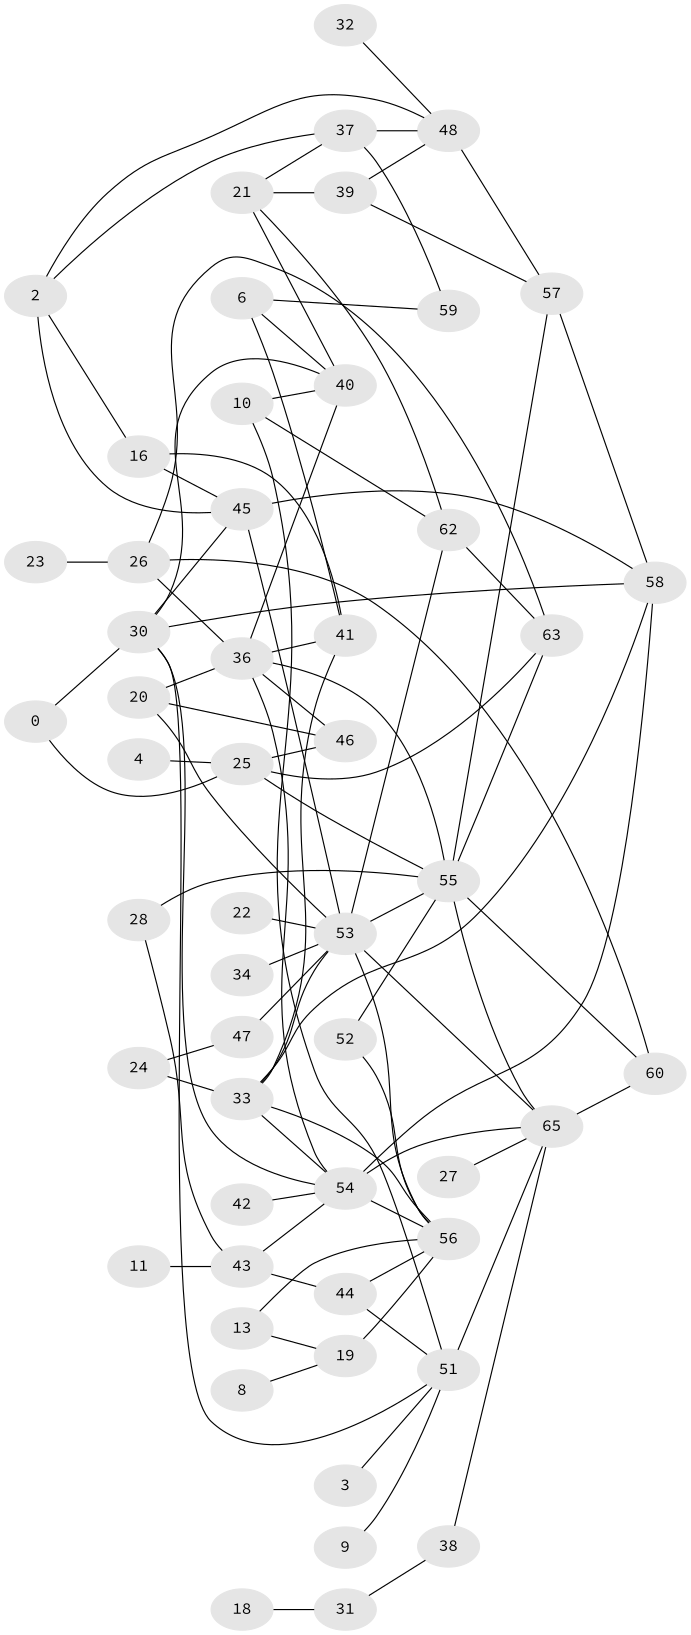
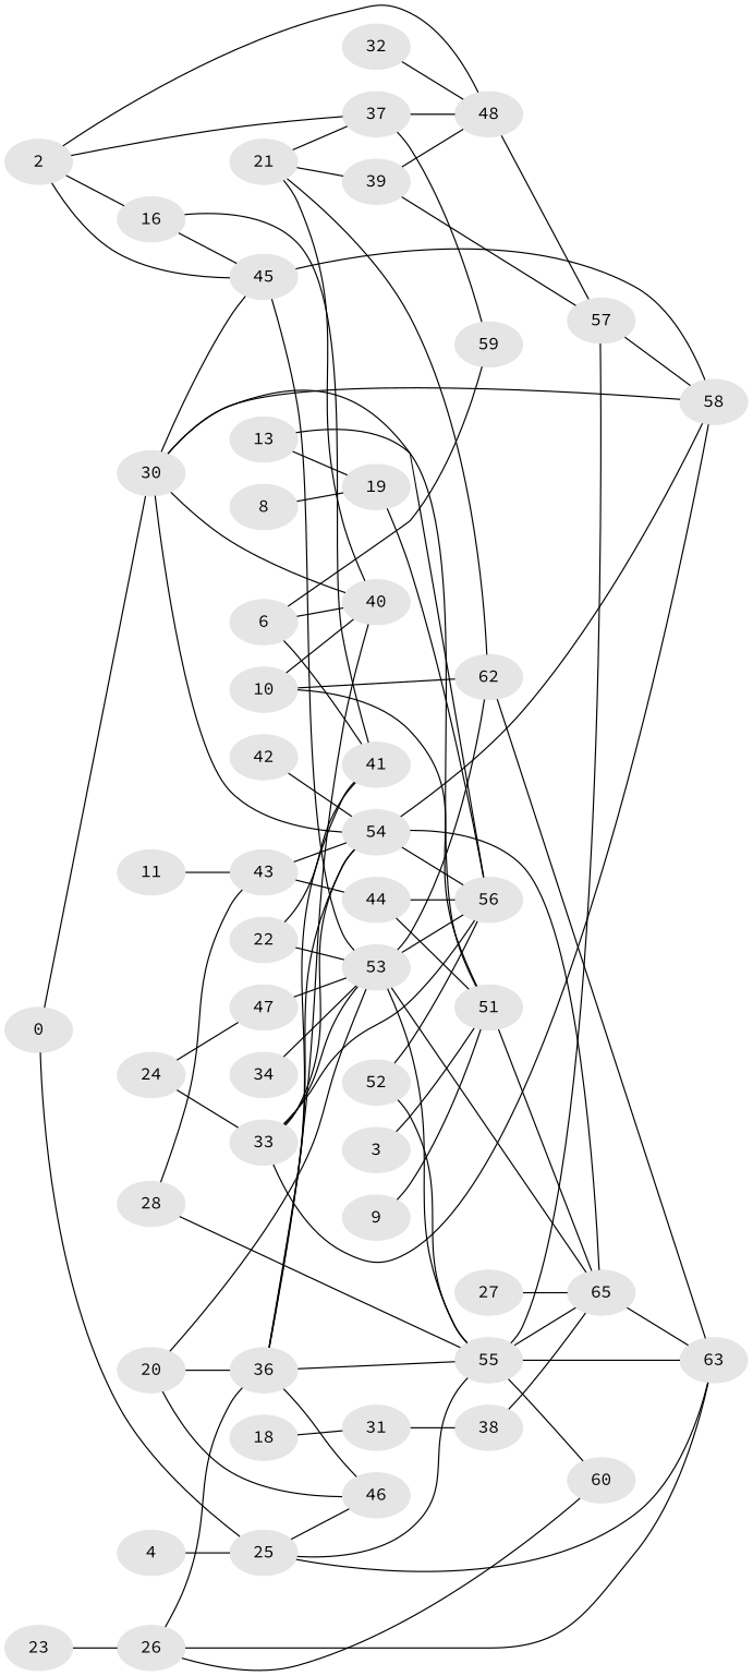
  graph {
    fontname="Source Code Pro"
    rankdir=LR
    node [color=gray90 fontname="Source Code Pro" style=filled]
    edge [fontname="Source Code Pro" weight=1.0]
    2
    16
    37
    45
    48
    41
    59
    53
    58
    57
    3
    51
    n13 [label=65]
    4
    25
    46
    55
    63
    n19 [label=0]
    30
    40
    54
    6
    8
    19
    56
    9
    10
    62
    11
    43
    44
    13
    31
    38
    18
    20
    36
    21
    39
    22
    23
    26
    60
    24
    33
    47
    27
    28
    32
    34
    42
    52
    2 -- 16
    2 -- 37
    2 -- 45
    2 -- 48
    16 -- 45
    16 -- 41
    37 -- 48
    37 -- 59
    45 -- 53
    45 -- 58
    48 -- 57
    53 -- n13
    53 -- 55
    53 -- 56
    53 -- 62
    57 -- 58
    3 -- 51
    51 -- n13
-   n13 -- 60
+   n13 -- 63
    4 -- 25
    25 -- 46
    25 -- 55
    25 -- 63
    55 -- 57
    55 -- n13
    55 -- 63
    55 -- 60
    n19 -- 25
    n19 -- 30
    30 -- 45
    30 -- 58
    30 -- 51
    30 -- 40
    30 -- 54
    54 -- 58
    54 -- n13
    54 -- 56
    6 -- 41
    6 -- 59
    6 -- 40
    8 -- 19
    19 -- 56
    9 -- 51
    10 -- 51
    10 -- 40
    10 -- 62
    62 -- 63
    11 -- 43
    43 -- 54
    43 -- 44
    44 -- 51
    44 -- 56
    13 -- 19
    13 -- 56
    31 -- 38
    38 -- n13
    18 -- 31
    20 -- 53
    20 -- 46
    20 -- 36
    36 -- 41
    36 -- 46
    36 -- 55
    36 -- 40
    36 -- 54
    21 -- 37
    21 -- 40
    21 -- 62
    21 -- 39
    39 -- 48
    39 -- 57
    22 -- 53
    23 -- 26
    26 -- 63
    26 -- 36
    26 -- 60
    24 -- 33
    24 -- 47
-   33 -- 41
+   22 -- 41
    33 -- 53
    33 -- 58
    33 -- 54
    33 -- 56
    47 -- 53
    27 -- n13
    28 -- 55
    28 -- 43
    32 -- 48
    34 -- 53
    42 -- 54
    52 -- 55
    52 -- 56
  }
